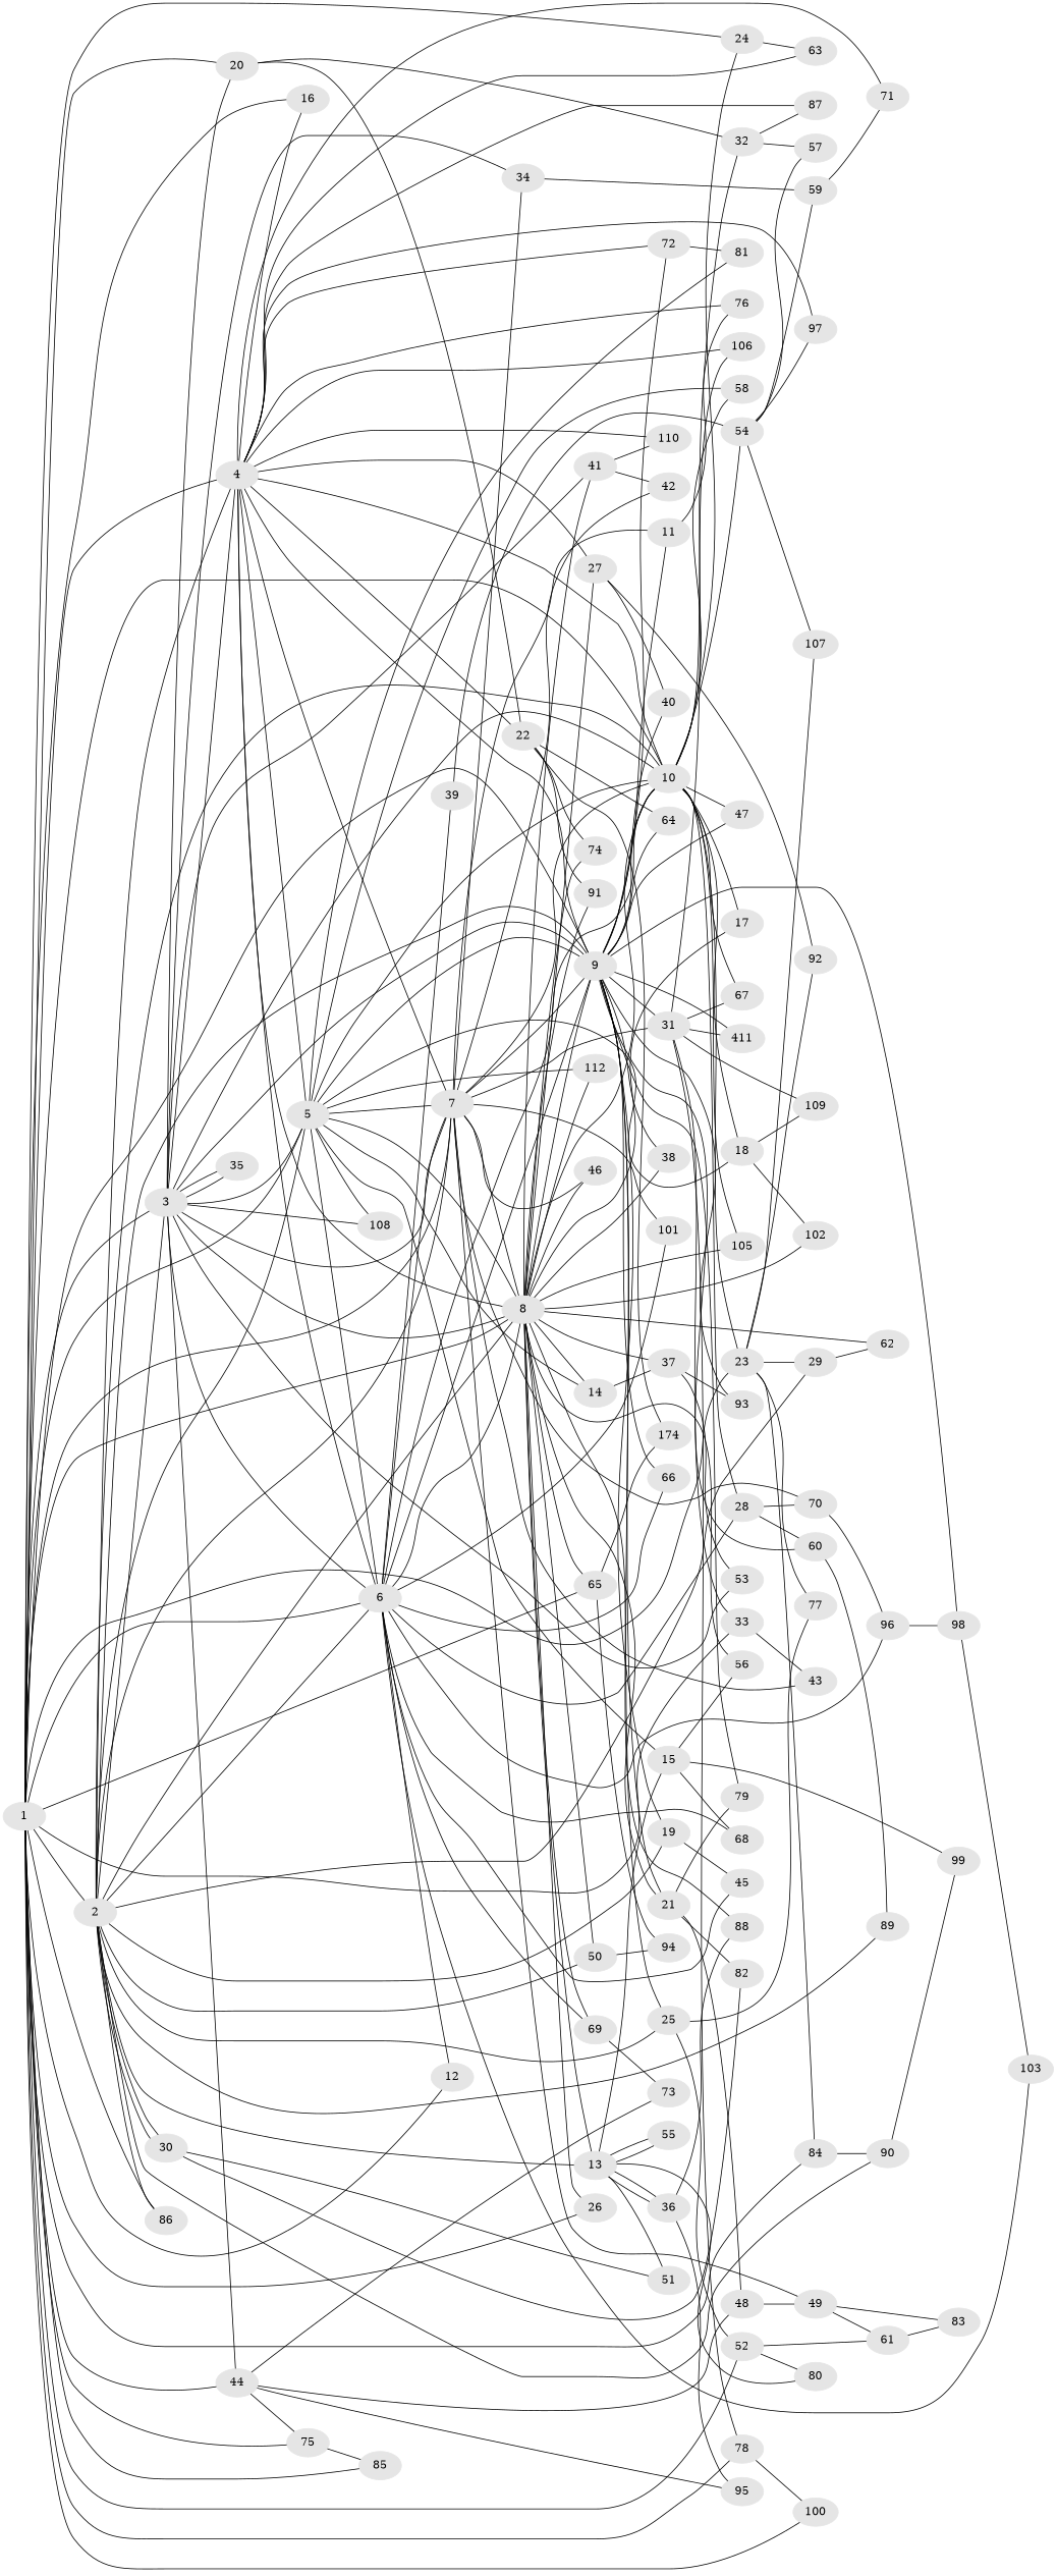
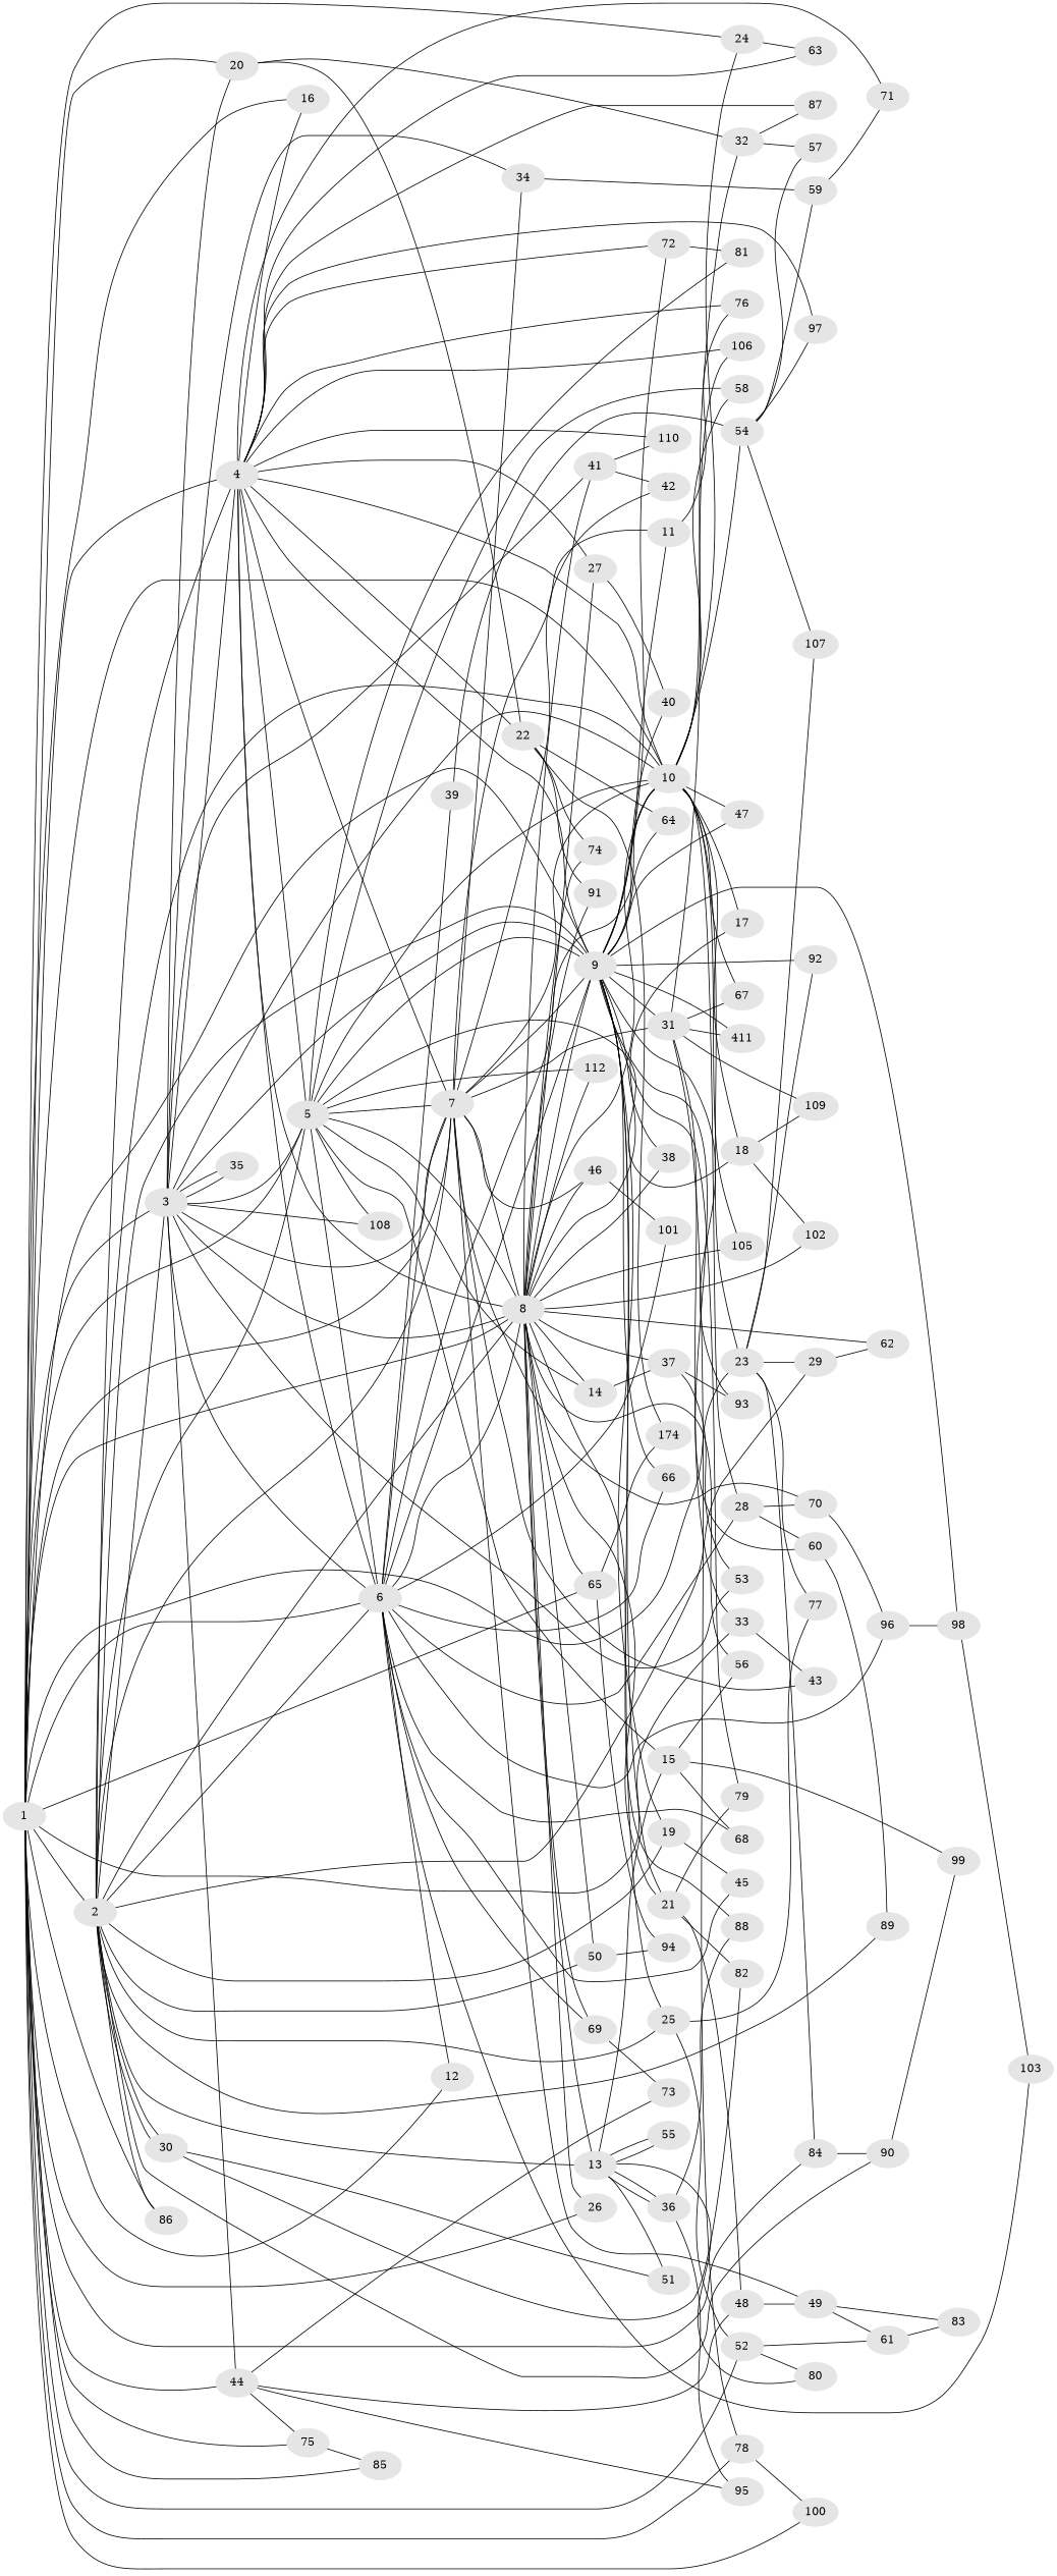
  graph {
    rankdir=LR
    node [color=gray90 style=filled]
    1
    2
    3
    4
    5
    6
    7
    8
    9
    10
    12
    16
    20
    23
    24
    26
    33
    44
    52
    65
    75
    78
    84
    85
    86
    100
    13
    19
    25
    29
    30
    50
    89
    90
    34
    35
    41
    53
    108
    22
    27
    63
    71
    72
    76
    87
    97
    106
    110
    14
    15
    18
    58
    81
    112
    28
    39
    45
    66
    68
    69
    96
    101
    103
    11
    31
    42
    43
    46
    49
    70
    17
    21
    37
    38
    56
    62
    74
    88
    91
    102
    105
    40
    47
    60
    64
    79
    92
    93
    98
    n91 [label=411]
    54
    67
    32
    77
    107
    48
    95
    73
    80
    61
    n102 [label=174]
    94
    36
    51
    55
    82
    99
    59
    109
    83
    57
    1 -- 2
    1 -- 3
    1 -- 4
    1 -- 5
    1 -- 6
    1 -- 7
    1 -- 8
    1 -- 9
    1 -- 10
    1 -- 12
    1 -- 16
    1 -- 20
    1 -- 23
    1 -- 24
    1 -- 26
    1 -- 33
    1 -- 44
    1 -- 52
    1 -- 65
    1 -- 75
    1 -- 78
    1 -- 84
    1 -- 85
    1 -- 86
    1 -- 100
    2 -- 3
    2 -- 4
    2 -- 5
    2 -- 6
    2 -- 7
    2 -- 8
    2 -- 9
    2 -- 10
    2 -- 86
    2 -- 13
    2 -- 19
    2 -- 25
    2 -- 29
    2 -- 30
    2 -- 30
    2 -- 50
    2 -- 89
    2 -- 90
    3 -- 4
    3 -- 5
    3 -- 6
    3 -- 7
    3 -- 8
    3 -- 9
    3 -- 10
    3 -- 20
    3 -- 44
    3 -- 34
    3 -- 35
    3 -- 35
    3 -- 41
    3 -- 53
    3 -- 108
    4 -- 5
    4 -- 6
    4 -- 7
    4 -- 8
    4 -- 9
    4 -- 10
    4 -- 16
    4 -- 22
    4 -- 27
    4 -- 63
    4 -- 71
    4 -- 72
    4 -- 76
    4 -- 87
    4 -- 97
    4 -- 106
    4 -- 110
    5 -- 6
    5 -- 7
    5 -- 8
    5 -- 9
    5 -- 10
    5 -- 108
    5 -- 14
    5 -- 15
    5 -- 18
    5 -- 58
    5 -- 81
    5 -- 112
    6 -- 7
    6 -- 8
    6 -- 9
    6 -- 10
    6 -- 12
    6 -- 28
    6 -- 39
    6 -- 45
    6 -- 66
    6 -- 68
    6 -- 69
    6 -- 96
    6 -- 101
    6 -- 103
    7 -- 8
    7 -- 9
    7 -- 10
    7 -- 34
-   7 -- 101
+   46 -- 101
    7 -- 11
    7 -- 31
    7 -- 42
    7 -- 43
    7 -- 46
    7 -- 49
    7 -- 70
    8 -- 9
    8 -- 10
    8 -- 26
    8 -- 65
    8 -- 13
    8 -- 50
    8 -- 41
    8 -- 27
    8 -- 14
    8 -- 112
    8 -- 69
    8 -- 46
    8 -- 17
    8 -- 21
    8 -- 37
    8 -- 38
    8 -- 56
    8 -- 62
    8 -- 74
    8 -- 88
    8 -- 91
    8 -- 102
    8 -- 105
    9 -- 10
    9 -- 19
    9 -- 25
    9 -- 72
    9 -- 66
    9 -- 11
    9 -- 31
    9 -- 21
    9 -- 38
    9 -- 40
    9 -- 47
    9 -- 60
    9 -- 64
    9 -- 79
-   27 -- 92
+   9 -- 92
    9 -- 93
    9 -- 98
    9 -- n91
    10 -- 23
    10 -- 24
    10 -- 106
    10 -- 18
    10 -- 58
    10 -- 28
    10 -- 17
    10 -- 105
    10 -- 47
    10 -- 54
    10 -- 67
    20 -- 22
    20 -- 32
    23 -- 84
    23 -- 29
    23 -- 92
    23 -- 77
    23 -- 107
    24 -- 63
    33 -- 43
    44 -- 75
    44 -- 48
    44 -- 95
    44 -- 73
    52 -- 80
    52 -- 61
    65 -- n102
    65 -- 94
    75 -- 85
    78 -- 100
    84 -- 90
    13 -- 15
    13 -- 80
    13 -- 36
    13 -- 36
    13 -- 51
    13 -- 55
    13 -- 55
    19 -- 45
    25 -- 52
    25 -- 77
    29 -- 62
    30 -- 51
    30 -- 82
    50 -- 94
    90 -- 99
    34 -- 59
    41 -- 110
    41 -- 42
    22 -- 74
    22 -- 91
    22 -- 64
    22 -- n102
    27 -- 40
    72 -- 81
    14 -- 37
    15 -- 68
    15 -- 56
    15 -- 99
    18 -- 102
    18 -- 109
    28 -- 70
    28 -- 60
    39 -- 54
    69 -- 73
    96 -- 98
    11 -- 76
    31 -- 33
    31 -- 78
    31 -- n91
    31 -- 67
    31 -- 32
    31 -- 109
    49 -- 61
    49 -- 83
    70 -- 96
    21 -- 79
    21 -- 48
    21 -- 82
    37 -- 53
    37 -- 93
    60 -- 89
    98 -- 103
    54 -- 97
    54 -- 107
    54 -- 59
    54 -- 57
    32 -- 87
    32 -- 57
    48 -- 49
    61 -- 83
    36 -- 88
    36 -- 95
    59 -- 71
  }
